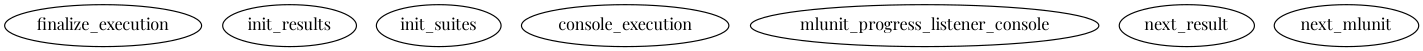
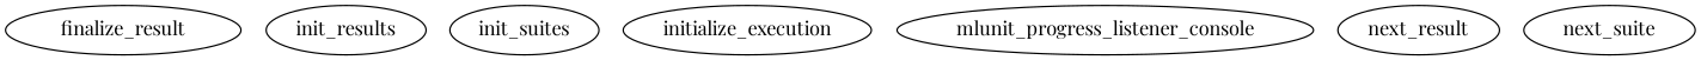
  digraph {
    fontname="Playfair Display"
    node [fontname="Playfair Display"]
-   finalize_execution
+   finalize_execution [label=finalize_result]
    init_results
    init_suites
-   initialize_execution [label=console_execution]
+   initialize_execution
    mlunit_progress_listener_console
    next_result
-   next_suite [label=next_mlunit]
+   next_suite
  }
